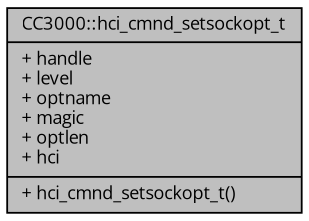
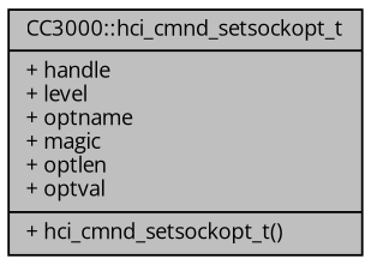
  digraph {
    fontname="Open Sans"
-   n1 [color=black fillcolor=grey75 fontcolor=black fontname="Open Sans" fontsize=10 height=0.2 label="{CC3000::hci_cmnd_setsockopt_t\n|+ handle\l+ level\l+ optname\l+ magic\l+ optlen\l+ hci\l|+ hci_cmnd_setsockopt_t()\l}" shape=record style=filled width=0.4]
+   n1 [color=black fillcolor=grey75 fontcolor=black fontname="Open Sans" fontsize=10 height=0.2 label="{CC3000::hci_cmnd_setsockopt_t\n|+ handle\l+ level\l+ optname\l+ magic\l+ optlen\l+ optval\l|+ hci_cmnd_setsockopt_t()\l}" shape=record style=filled width=0.4]
  }
